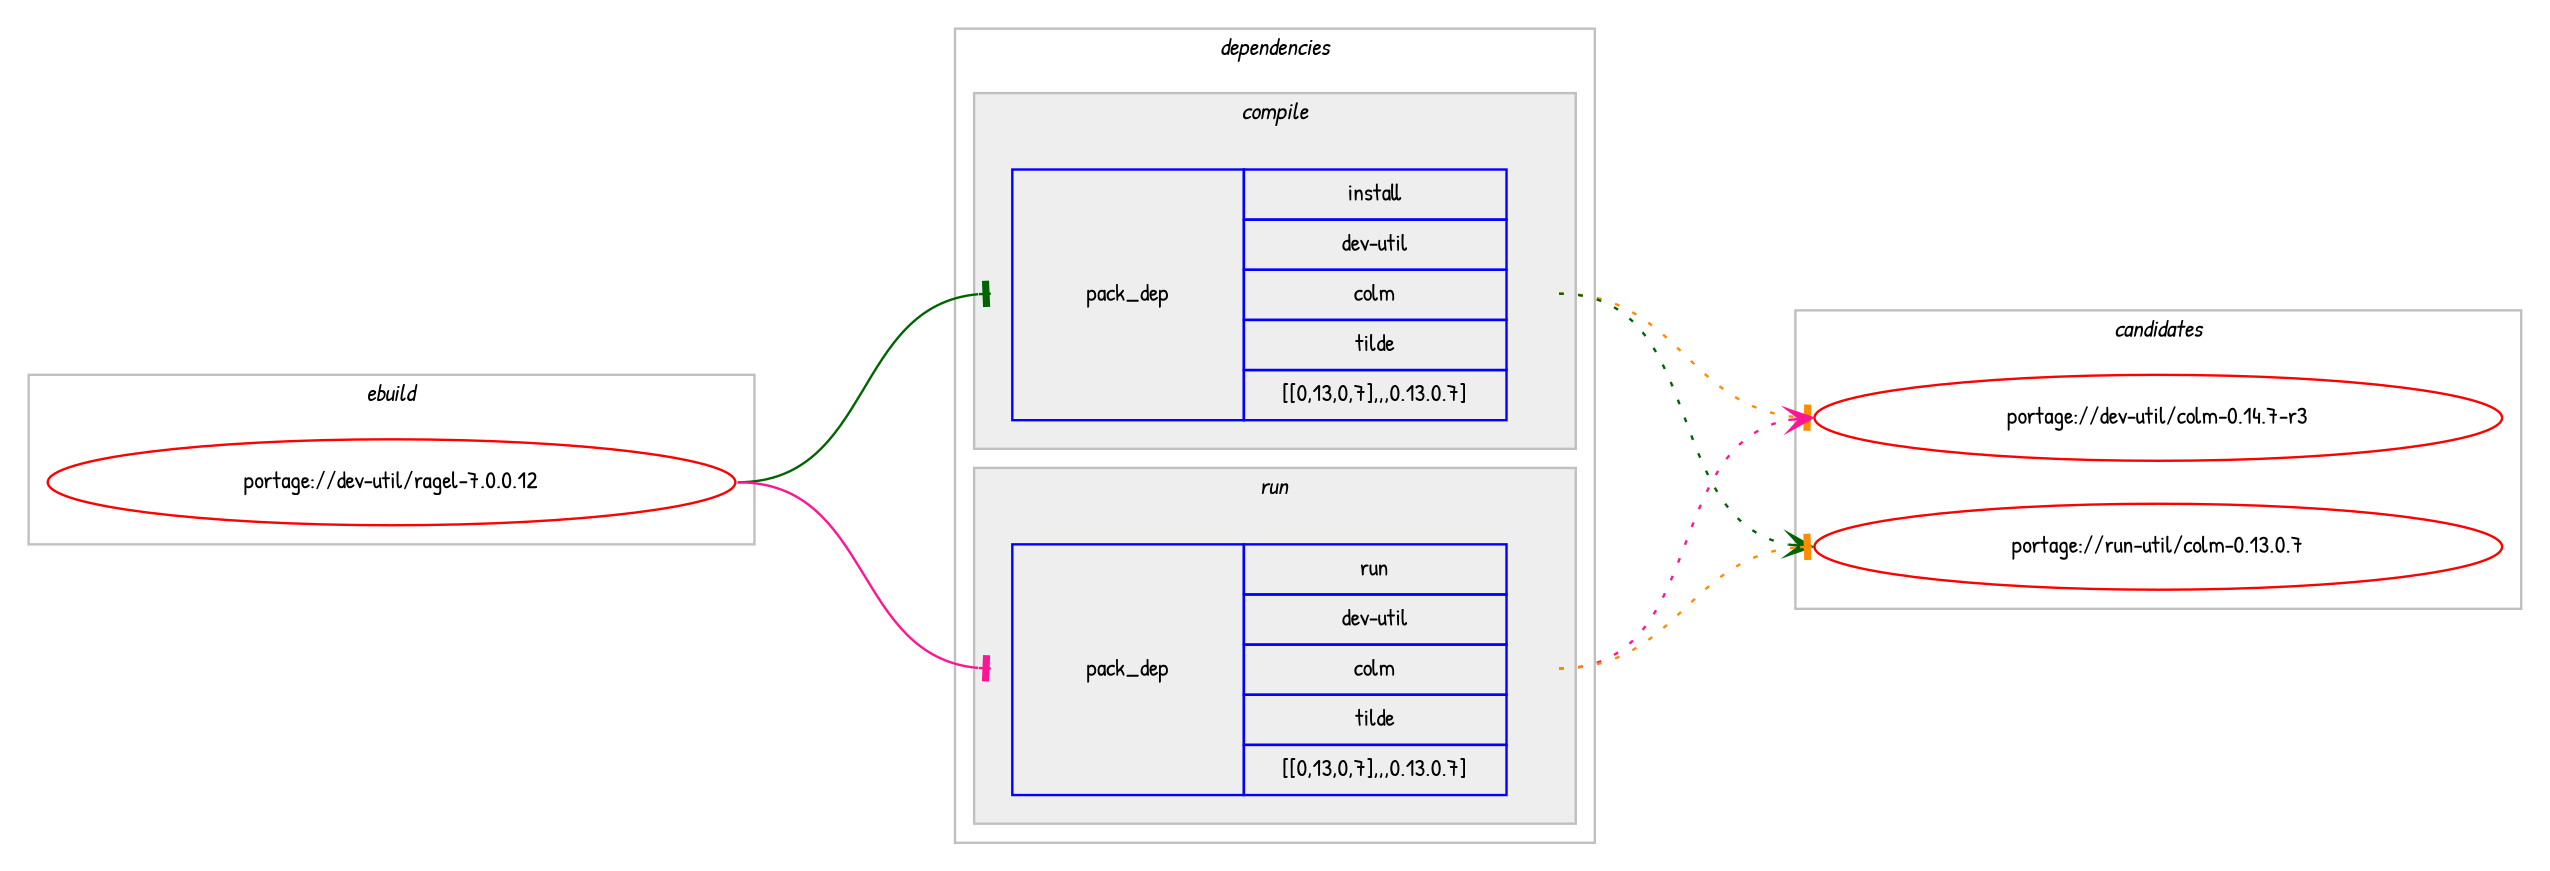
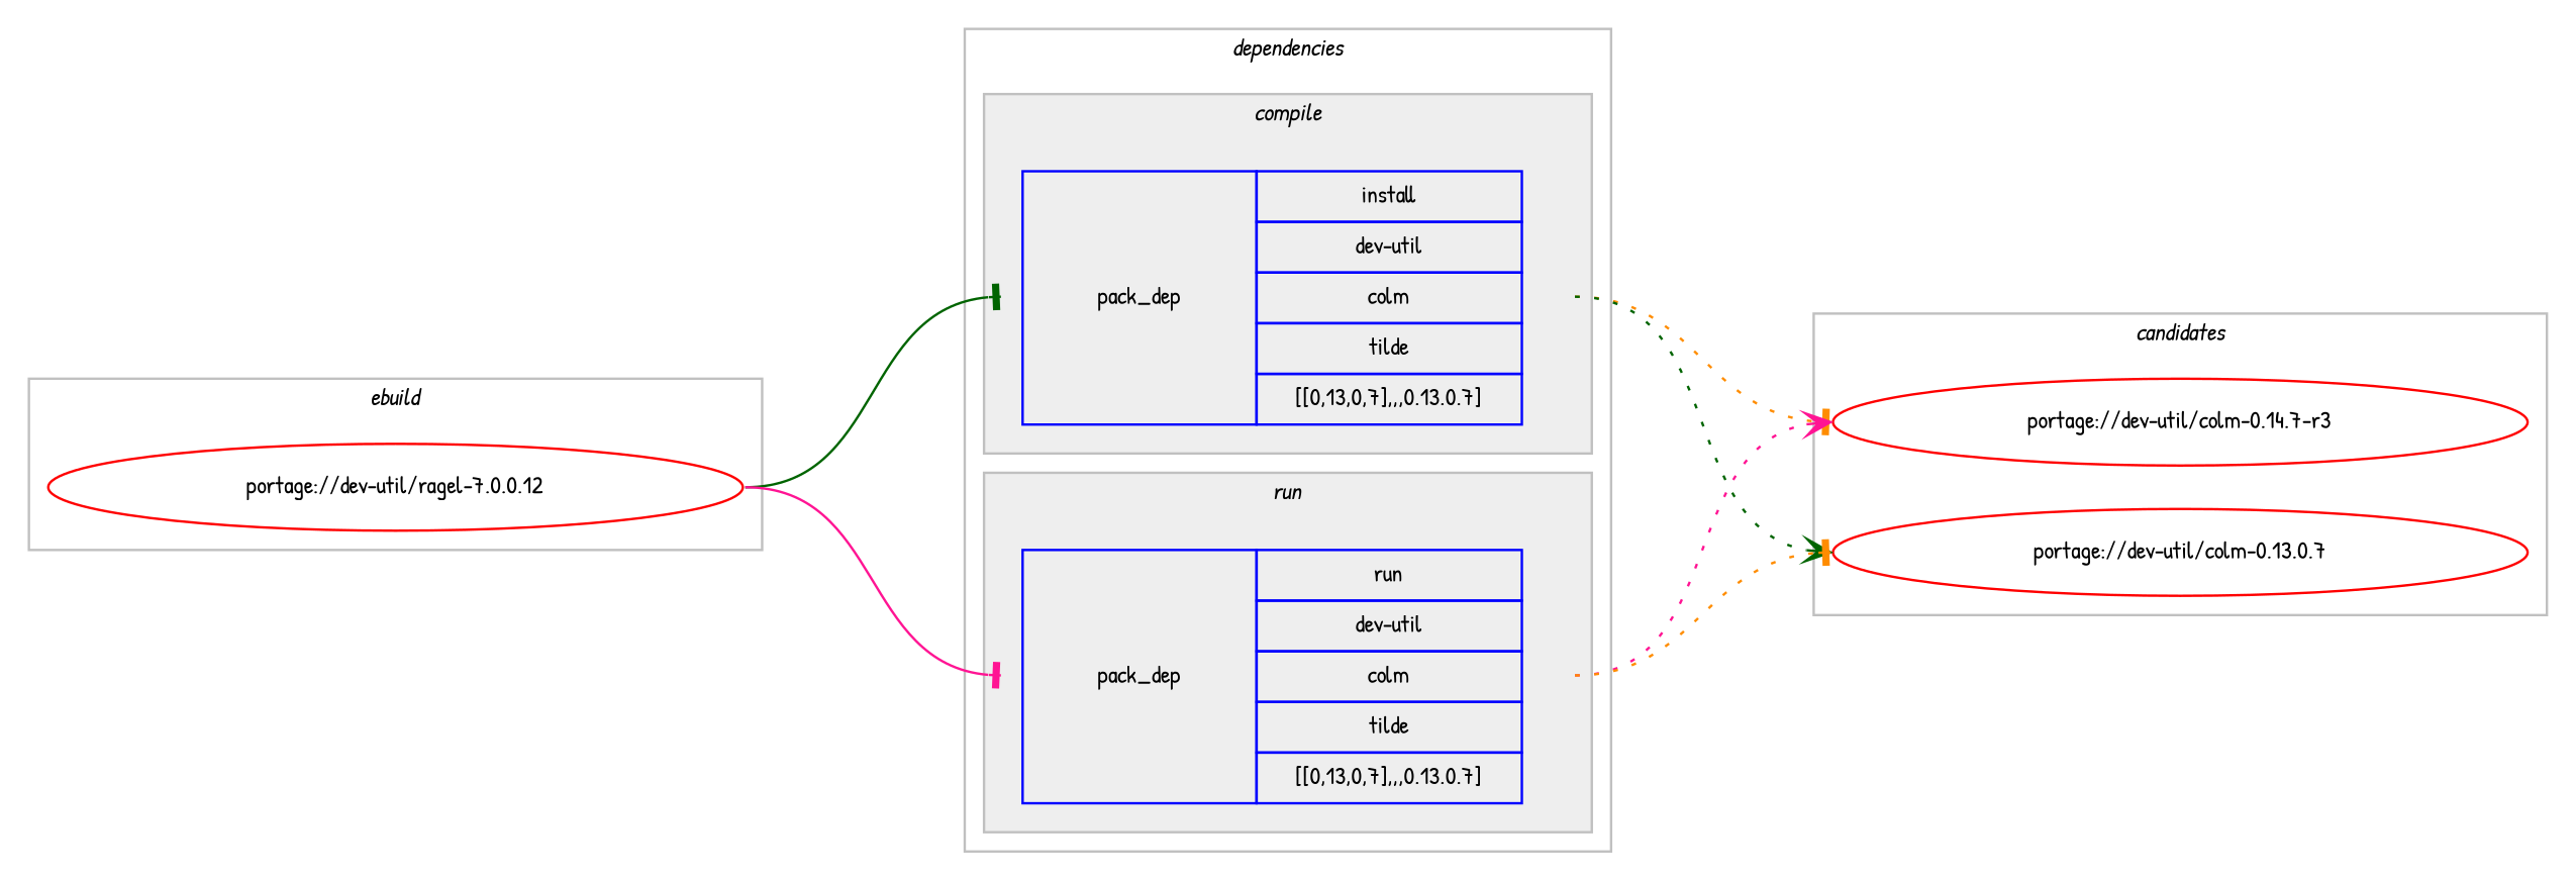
  digraph {
    compound=true
    concentrate=true
    fontname="Patrick Hand"
    fontsize=10
    newrank=true
    rankdir=LR
    ranksep=1.5
    node [color=red fontname="Patrick Hand" fontsize=10]
    edge [arrowhead=tee headport=w style=dotted tailport=e weight=100 color=darkgreen fontname="Patrick Hand"]
    n1 [label="portage://dev-util/ragel-7.0.0.12" width=4]
    n2 [color=blue label=<<TABLE BORDER="0" CELLBORDER="1" CELLSPACING="0" CELLPADDING="4" WIDTH="220"><TR><TD ROWSPAN="6" CELLPADDING="30">pack_dep</TD></TR><TR><TD WIDTH="110">install</TD></TR><TR><TD>dev-util</TD></TR><TR><TD>colm</TD></TR><TR><TD>tilde</TD></TR><TR><TD>[[0,13,0,7],,,0.13.0.7]</TD></TR></TABLE>> shape=none]
    n3 [color=blue label=<<TABLE BORDER="0" CELLBORDER="1" CELLSPACING="0" CELLPADDING="4" WIDTH="220"><TR><TD ROWSPAN="6" CELLPADDING="30">pack_dep</TD></TR><TR><TD WIDTH="110">run</TD></TR><TR><TD>dev-util</TD></TR><TR><TD>colm</TD></TR><TR><TD>tilde</TD></TR><TR><TD>[[0,13,0,7],,,0.13.0.7]</TD></TR></TABLE>> shape=none]
    n4 [label="portage://dev-util/colm-0.14.7-r3" width=4]
-   n5 [label="portage://run-util/colm-0.13.0.7" width=4]
+   n5 [label="portage://dev-util/colm-0.13.0.7" width=4]
    subgraph cluster_1 {
      color=gray
      label=<<i>ebuild</i>>
      n1
    }
    subgraph cluster_2 {
      color=gray
      label=<<i>dependencies</i>>
      subgraph cluster_3 {
        color=gray
        fillcolor="#eeeeee"
        label=<<i>compile</i>>
        style=filled
        subgraph sub_4 {
          color=gray
          fillcolor="#eeeeee"
          label=<<i>compile</i>>
          style=filled
          n2
        }
      }
      subgraph cluster_5 {
        color=gray
        fillcolor="#eeeeee"
        label=<<i>compile and run</i>>
        style=filled
      }
      subgraph cluster_6 {
        color=gray
        fillcolor="#eeeeee"
        label=<<i>run</i>>
        style=filled
        subgraph sub_7 {
          color=gray
          fillcolor="#eeeeee"
          label=<<i>run</i>>
          style=filled
          n3
        }
      }
    }
    subgraph cluster_8 {
      color=gray
      label=<<i>candidates</i>>
      rank=same
      subgraph sub_9 {
        color=black
        label=<<i>candidates</i>>
        nodesep=1
        rank=same
        n4
        n5
      }
      subgraph sub_10 {
        color=black
        label=<<i>candidates</i>>
        nodesep=1
        rank=same
        n4
        n5
      }
    }
    n1 -> n2 [style=solid weight=20]
    n1 -> n3 [style=solid weight=20 color=deeppink]
    n2 -> n4 [color=darkorange]
    n2 -> n5 [arrowhead=vee]
    n3 -> n4 [arrowhead=vee color=deeppink]
    n3 -> n5 [color=darkorange]
  }
